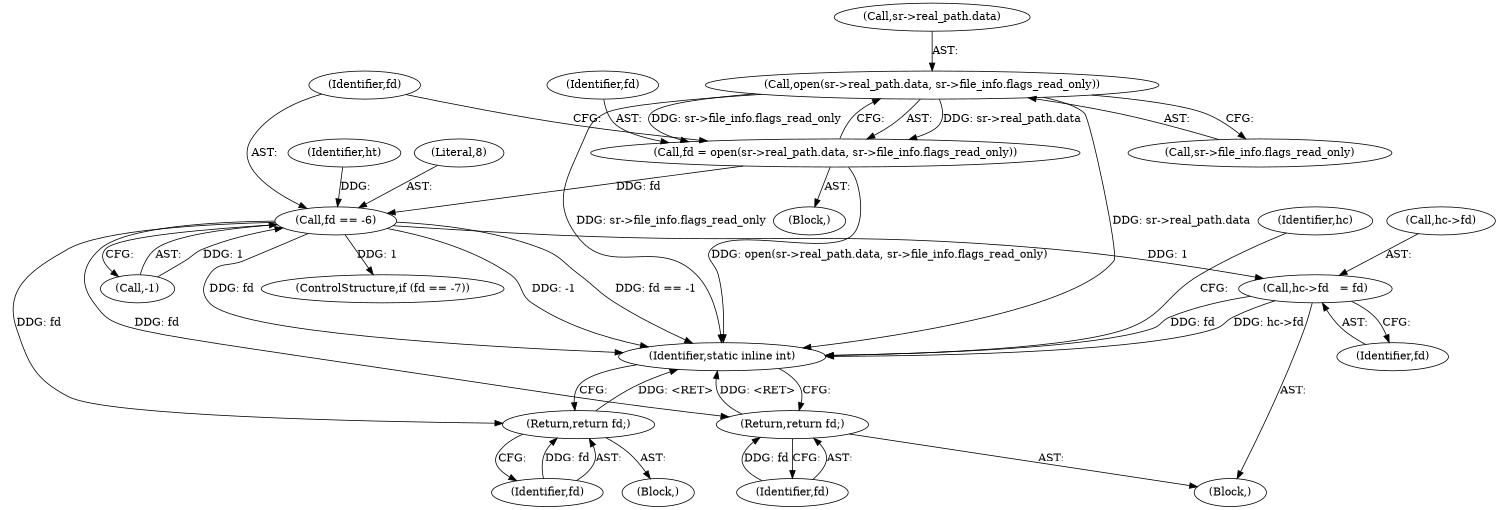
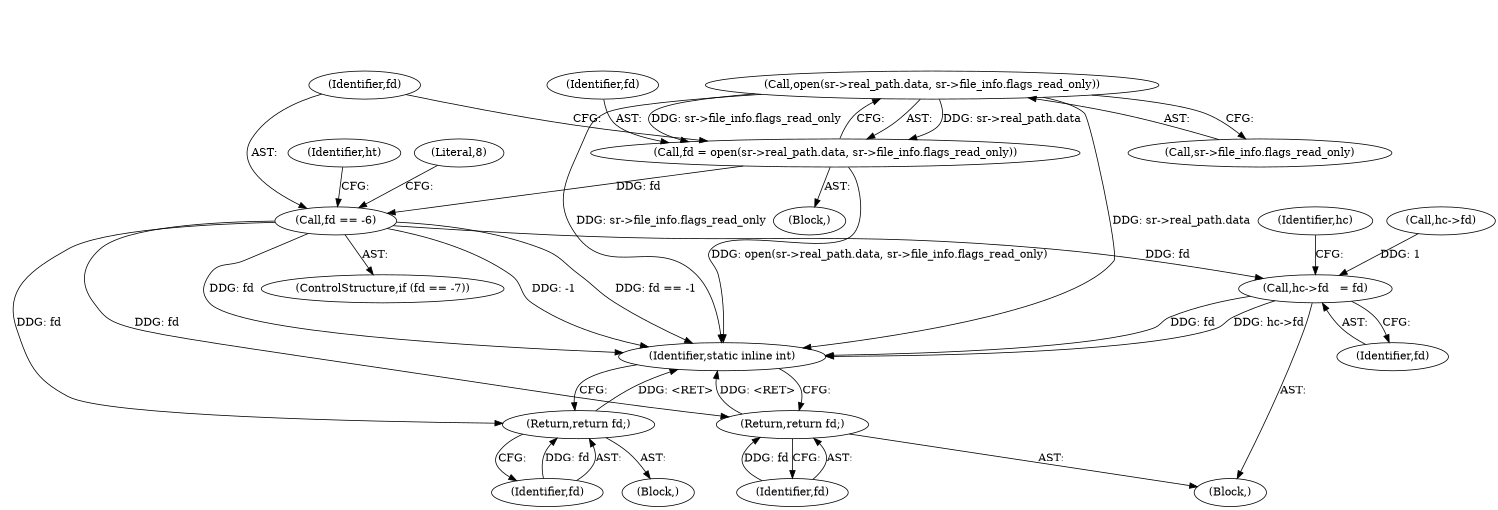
  digraph {
    n1 [label="(Call,open(sr->real_path.data, sr->file_info.flags_read_only))"]
    n2 [label="(Call,fd = open(sr->real_path.data, sr->file_info.flags_read_only))"]
    n3 [label="(Identifier,static inline int)"]
    n4 [label="(Call,sr->file_info.flags_read_only)"]
    n5 [label="(Call,fd == -6)"]
    n6 [label="(Block,)"]
    n7 [label="(Return,return fd;)"]
    n8 [label="(Return,return fd;)"]
    n9 [label="(Call,hc->fd   = fd)"]
    n10 [label="(ControlStructure,if (fd == -7))"]
-   n11 [label="(Call,-1)"]
    n12 [label="(Block,)"]
    n13 [label="(Identifier,fd)"]
    n14 [label="(Block,)"]
    n15 [label="(Identifier,fd)"]
    n16 [label="(Identifier,fd)"]
    n17 [label="(Identifier,hc)"]
-   n18 [label="(Call,sr->real_path.data)"]
    n19 [label="(Literal,8)"]
    n20 [label="(Call,hc->fd)"]
    n21 [label="(Identifier,fd)"]
    n22 [label="(Identifier,ht)"]
    n23 [label="(Identifier,fd)"]
    n1 -> n2 [label="AST: "]
    n1 -> n2 [label="DDG: sr->real_path.data"]
    n1 -> n2 [label="DDG: sr->file_info.flags_read_only"]
    n1 -> n3 [label="DDG: sr->real_path.data"]
    n1 -> n3 [label="DDG: sr->file_info.flags_read_only"]
    n1 -> n4 [label="CFG: "]
    n2 -> n1 [label="CFG: "]
    n2 -> n3 [label="DDG: open(sr->real_path.data, sr->file_info.flags_read_only)"]
    n2 -> n5 [label="DDG: fd"]
    n2 -> n6 [label="AST: "]
    n3 -> n7 [label="CFG: "]
    n3 -> n8 [label="CFG: "]
    n4 -> n1 [label="AST: "]
    n5 -> n3 [label="DDG: fd == -1"]
    n5 -> n3 [label="DDG: fd"]
    n5 -> n3 [label="DDG: -1"]
    n5 -> n7 [label="DDG: fd"]
    n5 -> n8 [label="DDG: fd"]
-   n5 -> n9 [label="DDG: 1"]
-   n5 -> n10 [label="DDG: 1"]
-   n5 -> n11 [label="CFG: "]
+   n5 -> n9 [label="DDG: fd"]
+   n5 -> n10 [label="AST: "]
    n7 -> n3 [label="DDG: <RET>"]
    n7 -> n12 [label="AST: "]
    n7 -> n13 [label="CFG: "]
    n8 -> n3 [label="DDG: <RET>"]
    n8 -> n14 [label="AST: "]
    n8 -> n16 [label="CFG: "]
    n9 -> n3 [label="DDG: fd"]
    n9 -> n3 [label="DDG: hc->fd"]
    n9 -> n14 [label="AST: "]
    n9 -> n15 [label="CFG: "]
-   n11 -> n5 [label="AST: "]
-   n11 -> n5 [label="DDG: 1"]
    n13 -> n7 [label="AST: "]
    n13 -> n7 [label="DDG: fd"]
    n15 -> n9 [label="AST: "]
    n16 -> n8 [label="AST: "]
    n16 -> n8 [label="DDG: fd"]
-   n17 -> n3 [label="CFG: "]
-   n18 -> n1 [label="AST: "]
-   n19 -> n5 [label="AST: "]
-   n20 -> n9 [label="AST: "]
+   n17 -> n9 [label="CFG: "]
+   n19 -> n5 [label="CFG: "]
+   n20 -> n9 [label="DDG: 1"]
    n21 -> n2 [label="CFG: "]
    n21 -> n5 [label="AST: "]
-   n22 -> n5 [label="DDG: "]
+   n22 -> n5 [label="CFG: "]
    n23 -> n2 [label="AST: "]
  }
